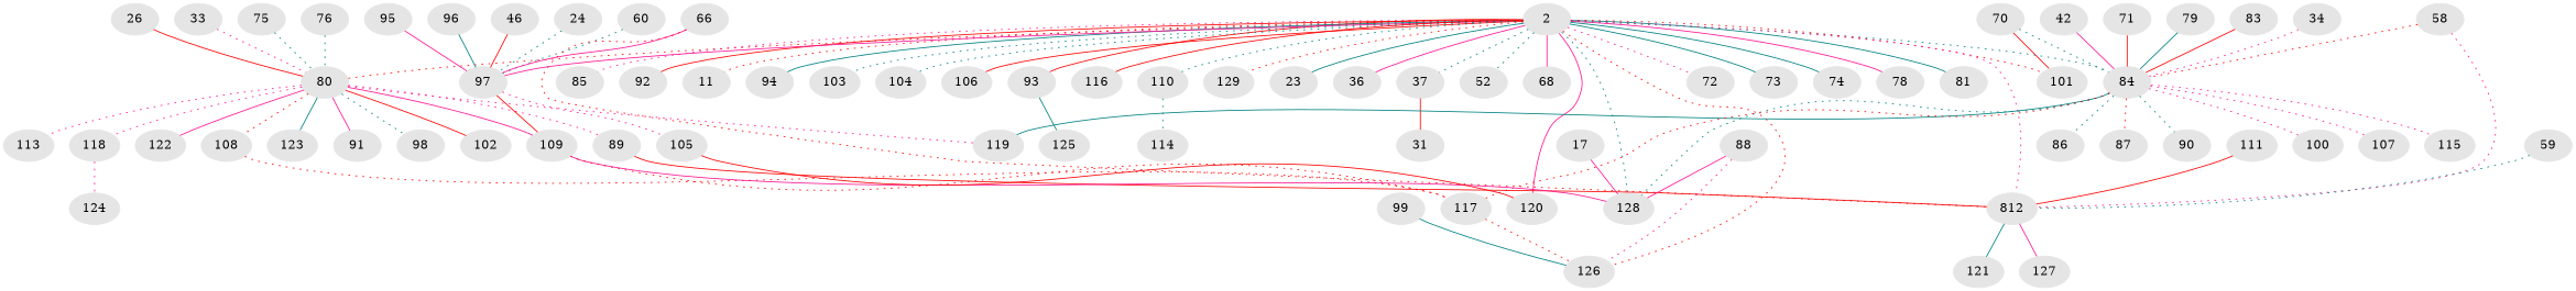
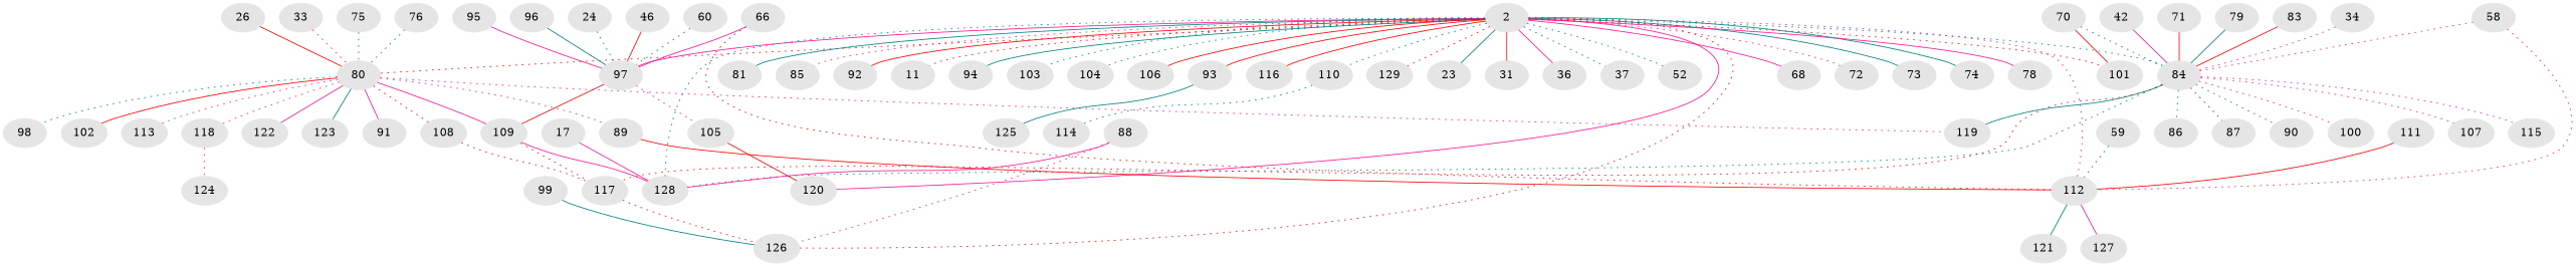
  graph {
    node [color=gray90 style=filled]
    edge [color=deeppink style=dotted]
    2
    11
    23
    31 [super="+1"]
    36
    37
    52
    68
    72
    73
    74 [super="+54"]
    78
    80 [super="+29+12+22+41+69"]
    81
    84 [super="+38+53+82"]
    85
    92
    93
    94
    97 [super="+3+44"]
    101
    103
    104 [super="+67"]
    106
    110
-   112 [super="+55+57+62+61+50" label=812]
+   112 [super="+55+57+62+61+50"]
    116
    120 [super="+16"]
    126 [super="+14+63"]
    128 [super="+10+40"]
    129
    89 [super="+64"]
    91
    98
    102
    108 [super="+21"]
    109
    113
    118
    119 [super="+77"]
    122
    123
    86
    87
    90 [super="+25"]
    100
    107
    115
    117 [super="+19"]
    125
    105
    114
    121
    127
    17
    24
    26
    33
    34 [super="+18"]
    42
    46
    58
    59
    60
    66
    70
    71 [super="+65"]
    75
    76
    79
    124
    83
    88
    95
    96
    99
    111
    2 -- 11 [color=red]
    2 -- 23 [color=teal style=solid]
-   37 -- 31 [color=red style=solid weight=2]
+   2 -- 31 [color=red style=solid weight=2]
    2 -- 36 [style=solid]
    2 -- 37 [color=teal]
    2 -- 52 [color=teal]
    2 -- 68 [style=solid]
    2 -- 72
    2 -- 73 [color=teal style=solid]
    2 -- 74 [color=teal style=solid]
    2 -- 78 [style=solid]
    2 -- 80 [color=red weight=2]
    2 -- 81 [color=teal style=solid]
    2 -- 84 [color=teal weight=5]
    2 -- 85
    2 -- 92 [color=red style=solid]
    2 -- 93 [color=red style=solid]
    2 -- 94 [color=teal style=solid]
    2 -- 97 [style=solid weight=2]
    2 -- 101 [color=red]
    2 -- 103 [color=teal]
    2 -- 104 [color=teal]
    2 -- 106 [color=red style=solid]
    2 -- 110 [color=teal]
    2 -- 112 [weight=3]
    2 -- 116 [color=red style=solid]
    2 -- 120 [style=solid]
    2 -- 126 [color=red]
    2 -- 128 [color=teal weight=3]
    2 -- 129 [color=red]
    80 -- 89
    80 -- 91 [style=solid]
    80 -- 98 [color=teal]
    80 -- 102 [color=red style=solid]
    80 -- 108 [color=red]
    80 -- 109 [style=solid]
    80 -- 113
    80 -- 118
    80 -- 119
    80 -- 122 [style=solid]
    80 -- 123 [color=teal style=solid]
    84 -- 128 [color=teal]
    84 -- 119 [color=teal style=solid weight=2]
    84 -- 86 [color=teal]
    84 -- 87 [color=red]
    84 -- 90 [color=teal]
    84 -- 100
    84 -- 107
    84 -- 115
    84 -- 117 [color=red]
    93 -- 125 [color=teal style=solid]
    97 -- 109 [color=red style=solid]
    97 -- 105
    110 -- 114 [color=teal]
    112 -- 121 [color=teal style=solid]
    112 -- 127 [style=solid]
    89 -- 112 [color=red style=solid]
    108 -- 117 [color=red]
    109 -- 128 [style=solid]
    109 -- 117 [color=red]
    118 -- 124
    117 -- 126 [color=red]
    105 -- 120 [color=red style=solid]
    17 -- 128 [style=solid]
    24 -- 97 [color=teal]
    26 -- 80 [color=red style=solid]
    33 -- 80
    34 -- 84
    42 -- 84 [style=solid]
    46 -- 97 [color=red style=solid]
-   58 -- 84 [color=red]
+   58 -- 84
    58 -- 112
    59 -- 112 [color=teal]
    60 -- 97 [color=teal]
    66 -- 97 [style=solid]
    66 -- 112 [color=red]
    70 -- 84 [color=teal]
    70 -- 101 [color=red style=solid]
    71 -- 84 [color=red style=solid]
    75 -- 80 [color=teal]
    76 -- 80 [color=teal]
    79 -- 84 [color=teal style=solid]
    83 -- 84 [color=red style=solid]
    88 -- 126
    88 -- 128 [style=solid]
    95 -- 97 [style=solid]
    96 -- 97 [color=teal style=solid]
    99 -- 126 [color=teal style=solid]
    111 -- 112 [color=red style=solid]
  }
